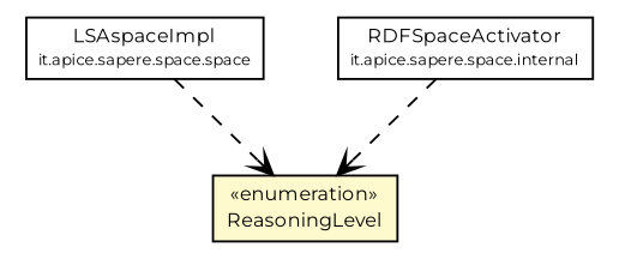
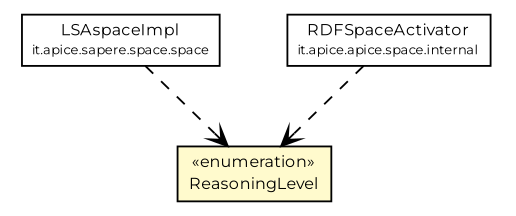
  digraph {
    fontname=Montserrat
    node [fontcolor=black fontname=Montserrat fontsize=9.0 shape=plaintext]
    edge [arrowhead=open color=black fontcolor=black fontname=Montserrat fontsize=10.0 headport=p labelfontname=Helvetica labelfontsize=10 style=dashed tailport=p]
    n1 [label=<<table border="0" cellborder="1" cellspacing="0" cellpadding="2" port="p" bgcolor="lemonChiffon" href="./ReasoningLevel.html"> 		<tr><td><table border="0" cellspacing="0" cellpadding="1"> 			<tr><td> &laquo;enumeration&raquo; </td></tr> 			<tr><td> ReasoningLevel </td></tr> 		</table></td></tr> 		</table>>]
    n2 [label=<<table border="0" cellborder="1" cellspacing="0" cellpadding="2" port="p" href="../../../../space/impl/LSAspaceImpl.html"> 		<tr><td><table border="0" cellspacing="0" cellpadding="1"> 			<tr><td> LSAspaceImpl </td></tr> 			<tr><td><font point-size="7.0"> it.apice.sapere.space.space </font></td></tr> 		</table></td></tr> 		</table>>]
-   n3 [label=<<table border="0" cellborder="1" cellspacing="0" cellpadding="2" port="p" href="../../../../space/internal/RDFSpaceActivator.html"> 		<tr><td><table border="0" cellspacing="0" cellpadding="1"> 			<tr><td> RDFSpaceActivator </td></tr> 			<tr><td><font point-size="7.0"> it.apice.sapere.space.internal </font></td></tr> 		</table></td></tr> 		</table>>]
+   n3 [label=<<table border="0" cellborder="1" cellspacing="0" cellpadding="2" port="p" href="../../../../space/internal/RDFSpaceActivator.html"> 		<tr><td><table border="0" cellspacing="0" cellpadding="1"> 			<tr><td> RDFSpaceActivator </td></tr> 			<tr><td><font point-size="7.0"> it.apice.apice.space.internal </font></td></tr> 		</table></td></tr> 		</table>>]
    n2 -> n1
    n3 -> n1
  }
